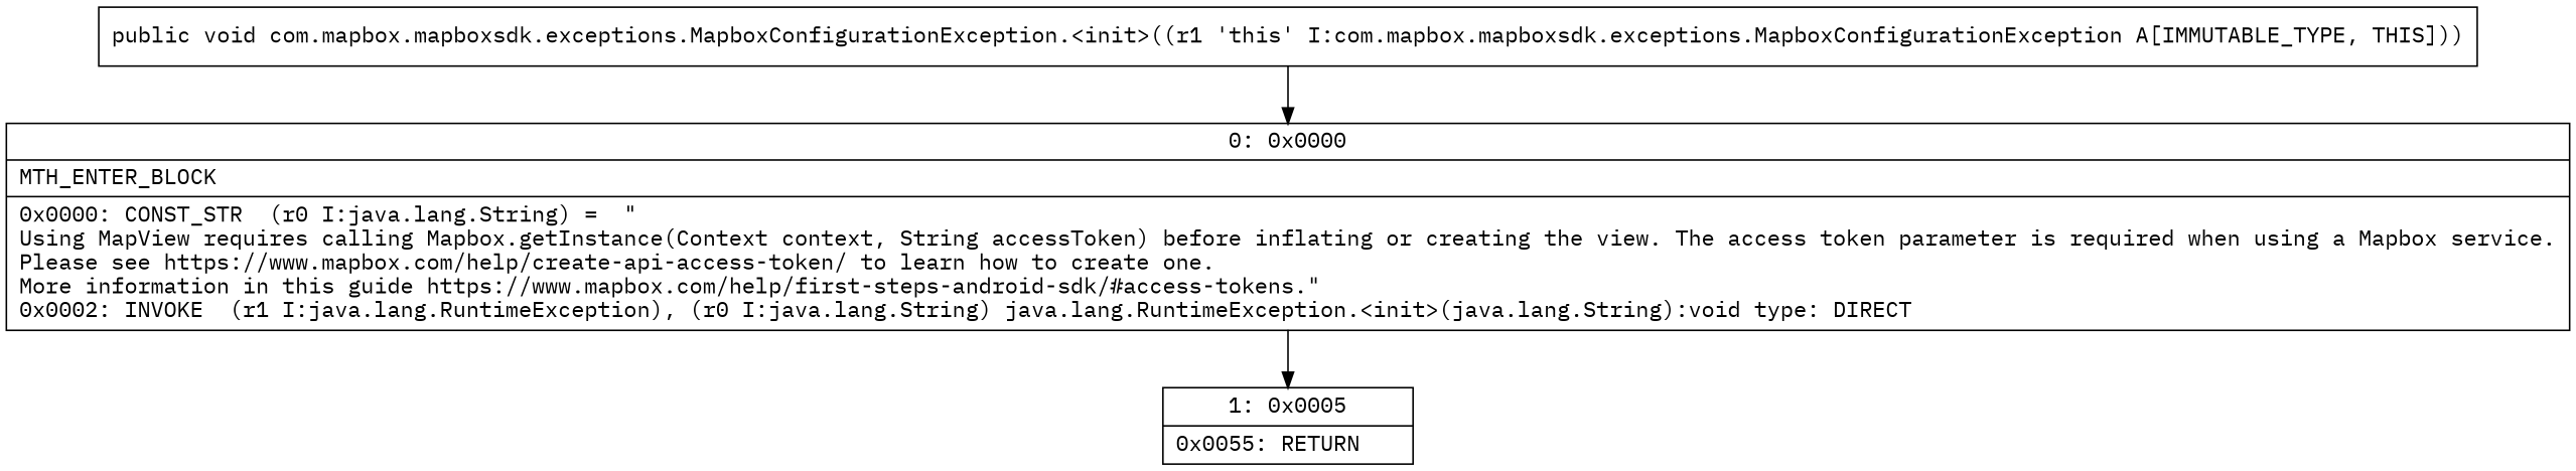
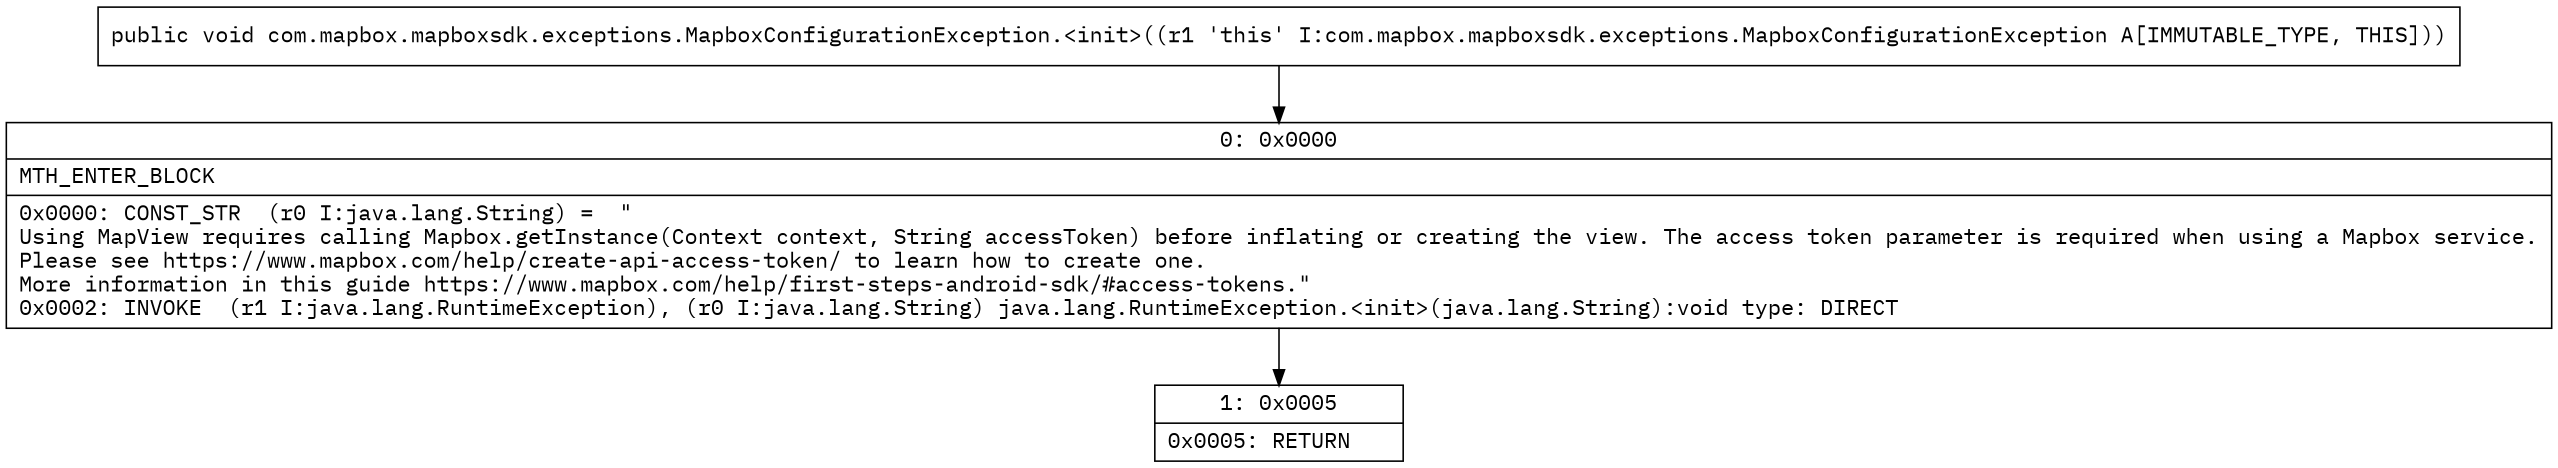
  digraph {
    fontname="IBM Plex Mono"
    node [shape=record fontname="IBM Plex Mono"]
    edge [fontname="IBM Plex Mono"]
    n1 [label="{0\:\ 0x0000|MTH_ENTER_BLOCK\l|0x0000: CONST_STR  (r0 I:java.lang.String) =  \"\lUsing MapView requires calling Mapbox.getInstance(Context context, String accessToken) before inflating or creating the view. The access token parameter is required when using a Mapbox service.\lPlease see https:\/\/www.mapbox.com\/help\/create\-api\-access\-token\/ to learn how to create one.\lMore information in this guide https:\/\/www.mapbox.com\/help\/first\-steps\-android\-sdk\/#access\-tokens.\" \l0x0002: INVOKE  (r1 I:java.lang.RuntimeException), (r0 I:java.lang.String) java.lang.RuntimeException.\<init\>(java.lang.String):void type: DIRECT \l}"]
-   n2 [label="{1\:\ 0x0005|0x0055: RETURN   \l}"]
+   n2 [label="{1\:\ 0x0005|0x0005: RETURN   \l}"]
    n3 [label="{public void com.mapbox.mapboxsdk.exceptions.MapboxConfigurationException.\<init\>((r1 'this' I:com.mapbox.mapboxsdk.exceptions.MapboxConfigurationException A[IMMUTABLE_TYPE, THIS])) }"]
    n1 -> n2
    n3 -> n1
  }
